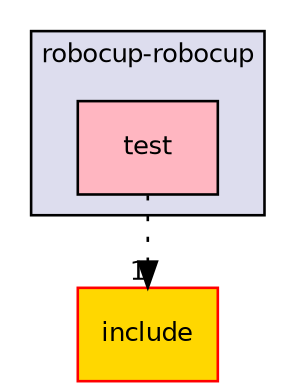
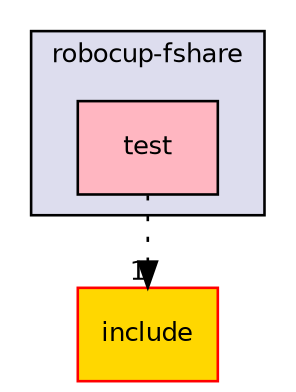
  digraph {
    compound=true
    node [fontname=Helvetica fontsize=10 shape=box style=filled]
    n1 [fillcolor=lightpink label=test pencolor=black]
    n2 [color=red fillcolor=gold label=include]
    subgraph cluster_1 {
      bgcolor="#ddddee"
      fontname=Helvetica
      fontsize=10
-     label="robocup-robocup"
+     label="robocup-fshare"
      pencolor=black
      n1
    }
    n1 -> n2 [headlabel=1 labeldistance=1.5 labelfontname=Helvetica labelfontsize=10 style=dotted]
  }
